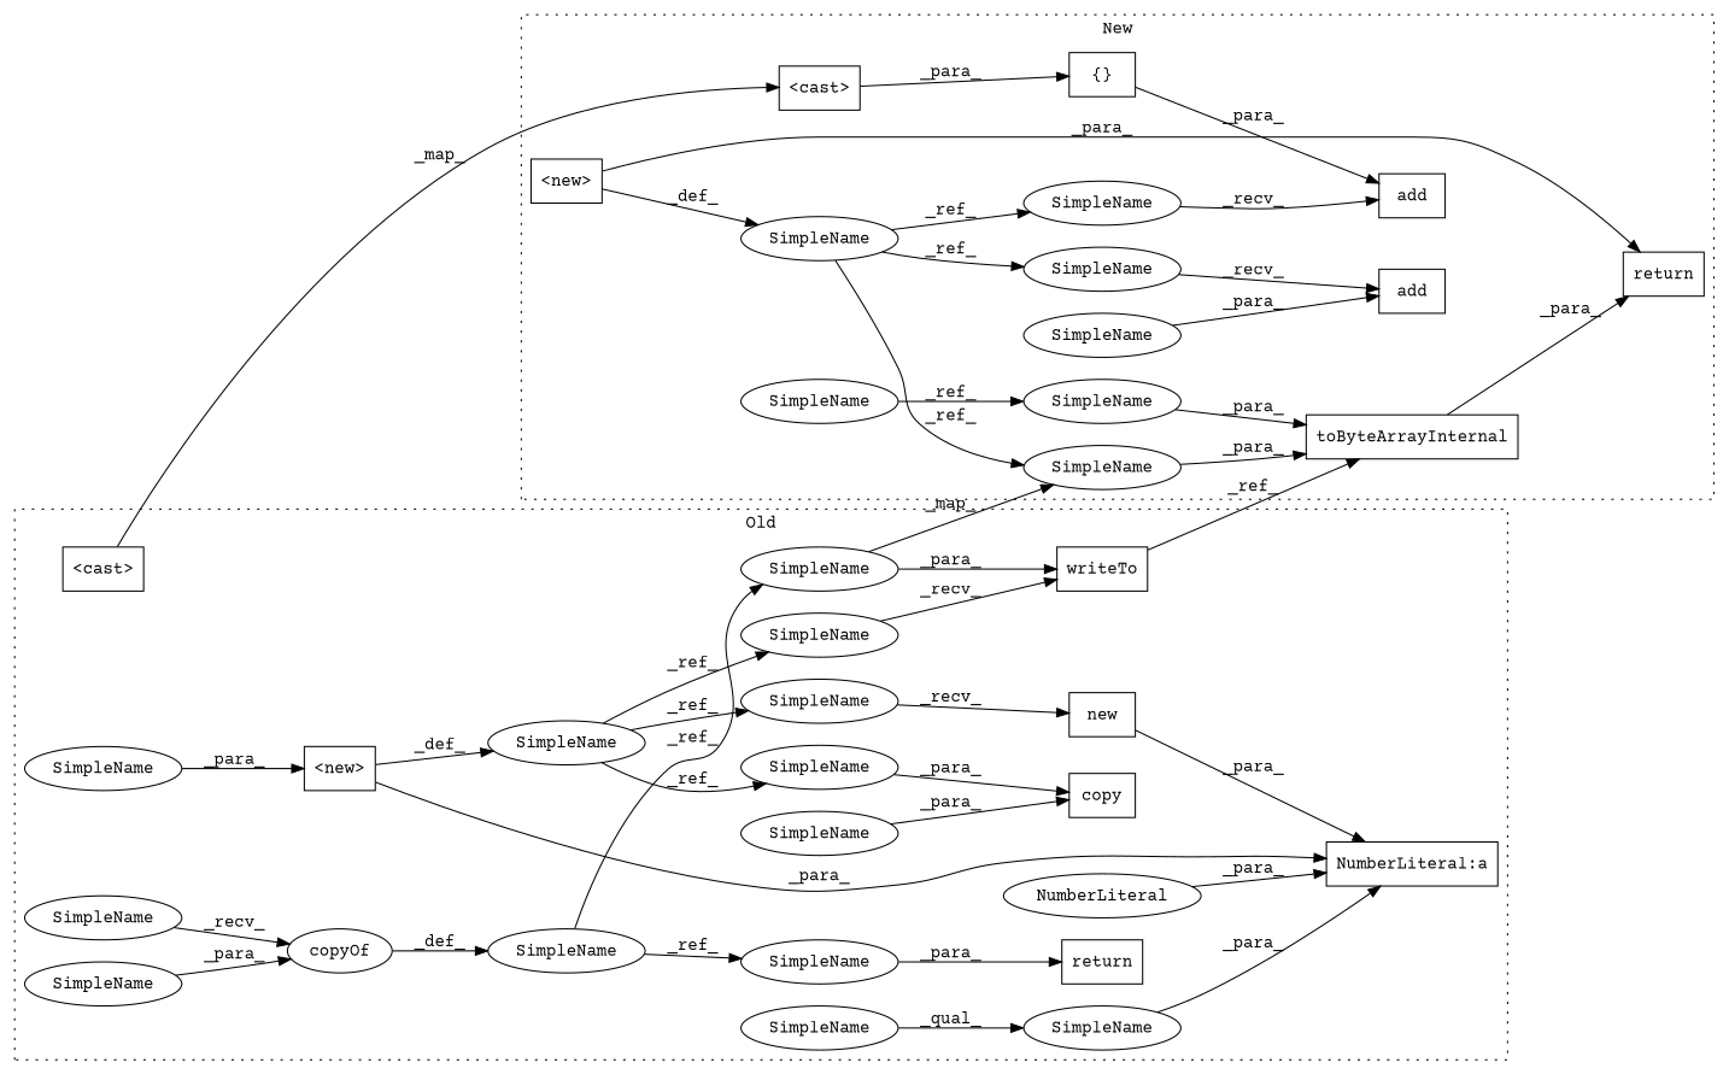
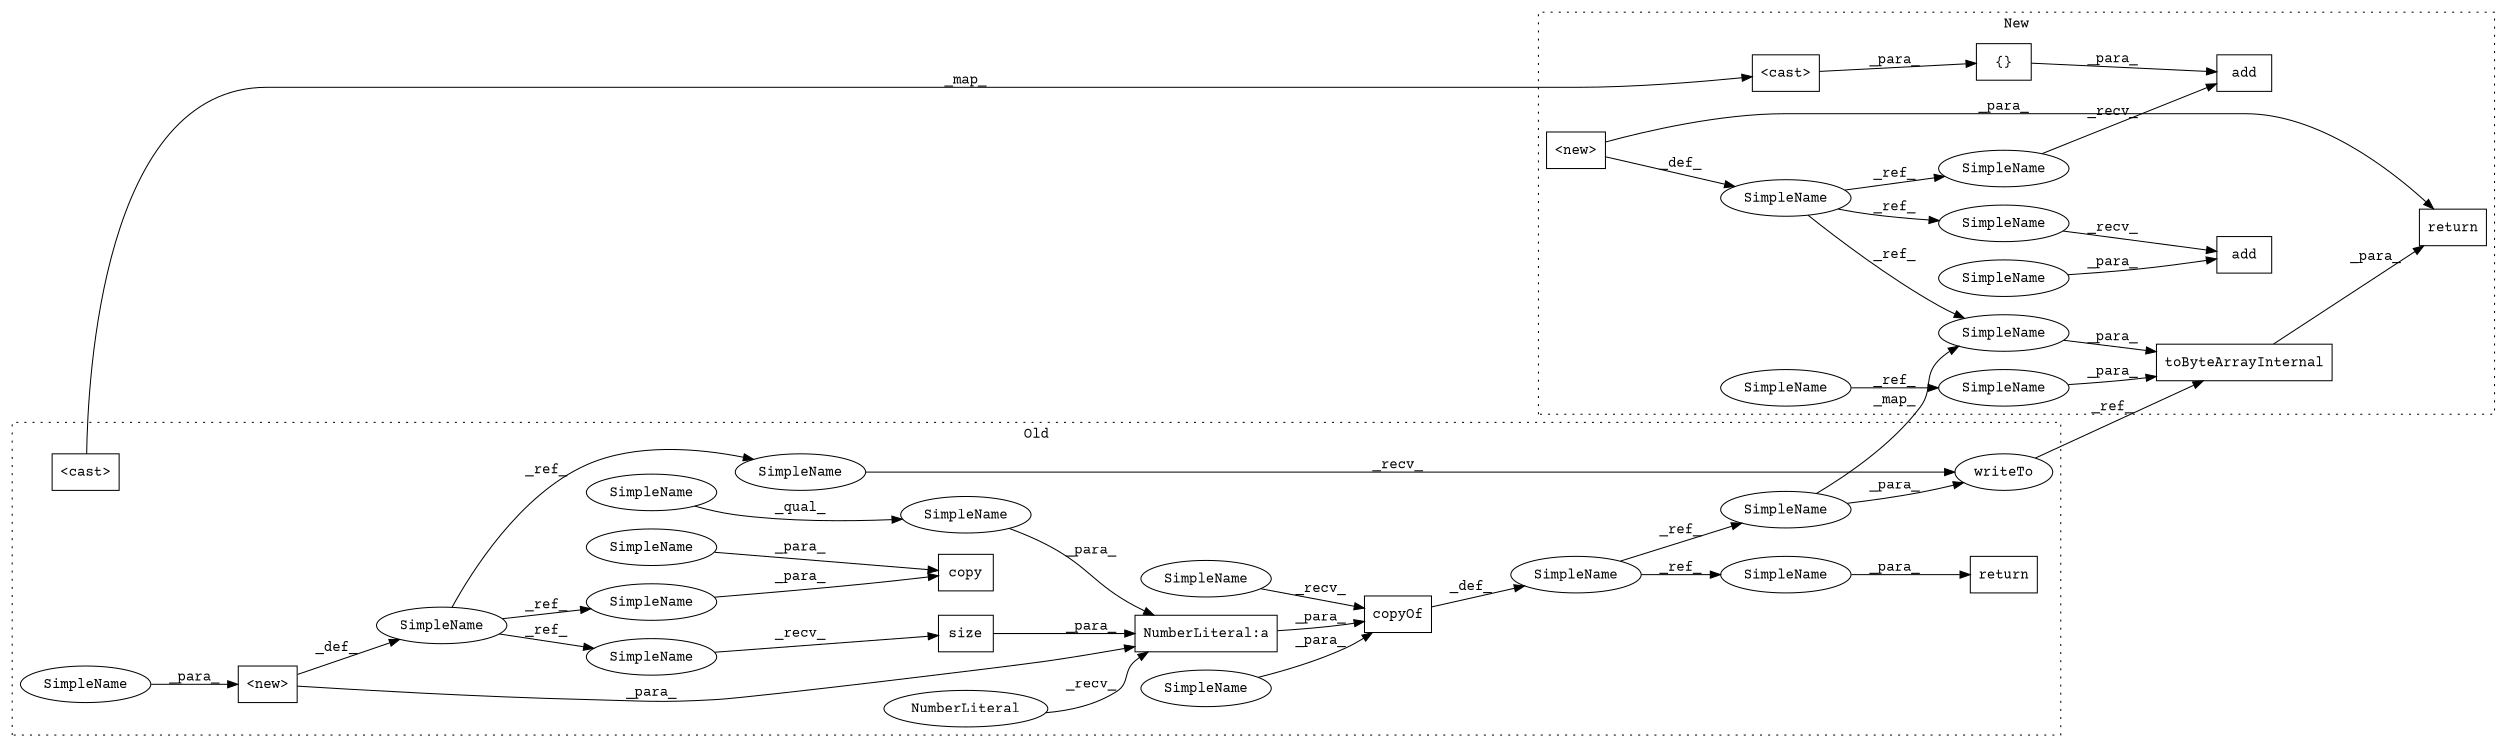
  digraph {
    fontname="Courier Prime"
    rankdir=LR
    node [a=42 fontname="Courier Prime" l=6 s=7506 shape=ellipse]
    edge [fontname="Courier Prime"]
-   n1 [a=32 l="8,1" label=writeTo s="7583,7615" shape=box]
-   n2 [a=32 label=new s=7529 shape=box]
+   n1 [a=32 l="8,1" label=writeTo s="7583,7615"]
+   n2 [a=32 label=size s=7529 shape=box]
    n3 [a=27 l=3 label="NumberLiteral:a" s=7518 shape=box]
    n4 [a=34 l=1 label=NumberLiteral s=7521]
    n5 [l=3 label=SimpleName s=7395]
    n6 [label=SimpleName s=7476]
    n7 [a=11 l=7 label="<cast>" s=7565 shape=box]
    n8 [l=12 label=SimpleName]
    n9 [a=14 l="30,1" label="<new>" s="7401,7442" shape=box]
    n10 [a=32 l="5,1" label=copy s="7449,7461" shape=box]
-   n11 [a=32 l="7,1" label=copyOf s="7492,7535"]
+   n11 [a=32 l="7,1" label=copyOf s="7492,7535" shape=box]
    n12 [a=41 l=7 label=return s=7622 shape=box]
    n13 [label=SimpleName s=7485]
    n14 [l=11 label=SimpleName s=7431]
    n15 [l=5 label=SimpleName s=7499]
    n16 [l=5 label=SimpleName]
    n17 [l=2 label=SimpleName s=7454]
    n18 [l=3 label=SimpleName s=7579]
    n19 [l=3 label=SimpleName s=7525]
    n20 [l=3 label=SimpleName s=7458]
    n21 [label=SimpleName s=7629]
    n22 [label=SimpleName s=7591]
    n23 [a=32 l="20,1" label=toByteArrayInternal s="10714,10760" shape=box]
    n24 [l=2 label=SimpleName s=9713]
    n25 [l=4 label=SimpleName s=10586]
    n26 [a=32 l="4,1" label=add s="10673,10700" shape=box]
    n27 [a=4 l="2,2" label="{}" s="10688,10698" shape=box]
    n28 [a=32 l="4,1" label=add s="10652,10661" shape=box]
    n29 [a=11 l=7 label="<cast>" s=10690 shape=box]
    n30 [a=14 l="23,1" label="<new>" s="10593,10640" shape=box]
    n31 [a=41 l=7 label=return s=10707 shape=box]
    n32 [l=4 label=SimpleName s=10668]
    n33 [l=4 label=SimpleName s=10738]
    n34 [l=4 label=SimpleName s=10647]
    n35 [l=2 label=SimpleName s=10734]
    n36 [l=5 label=SimpleName s=10656]
    subgraph cluster_1 {
      label=Old
      style=dotted
      n1
      n2
      n3
      n4
      n5
      n6
      n7
      n8
      n9
      n10
      n11
      n12
      n13
      n14
      n15
      n16
      n17
      n18
      n19
      n20
      n21
      n22
    }
    subgraph cluster_2 {
      label=New
      style=dotted
      n23
      n24
      n25
      n26
      n27
      n28
      n29
      n30
      n31
      n32
      n33
      n34
      n35
      n36
    }
    n1 -> n23 [label=_ref_]
    n2 -> n3 [label=_para_]
-   n4 -> n3 [label=_para_]
+   n3 -> n11 [label=_para_]
+   n4 -> n3 [label=_recv_]
    n5 -> n18 [label=_ref_]
    n5 -> n19 [label=_ref_]
    n5 -> n20 [label=_ref_]
    n6 -> n21 [label=_ref_]
    n6 -> n22 [label=_ref_]
    n7 -> n29 [label=_map_]
    n8 -> n3 [label=_para_]
    n9 -> n3 [label=_para_]
    n9 -> n5 [label=_def_]
    n11 -> n6 [label=_def_]
    n13 -> n11 [label=_recv_]
    n14 -> n9 [label=_para_]
    n15 -> n11 [label=_para_]
    n16 -> n8 [label=_qual_]
    n17 -> n10 [label=_para_]
    n18 -> n1 [label=_recv_]
    n19 -> n2 [label=_recv_]
    n20 -> n10 [label=_para_]
    n21 -> n12 [label=_para_]
    n22 -> n1 [label=_para_]
    n22 -> n33 [label=_map_]
    n23 -> n31 [label=_para_]
    n24 -> n35 [label=_ref_]
    n25 -> n32 [label=_ref_]
    n25 -> n33 [label=_ref_]
    n25 -> n34 [label=_ref_]
    n27 -> n26 [label=_para_]
    n29 -> n27 [label=_para_]
    n30 -> n25 [label=_def_]
    n30 -> n31 [label=_para_]
    n32 -> n26 [label=_recv_]
    n33 -> n23 [label=_para_]
    n34 -> n28 [label=_recv_]
    n35 -> n23 [label=_para_]
    n36 -> n28 [label=_para_]
  }
